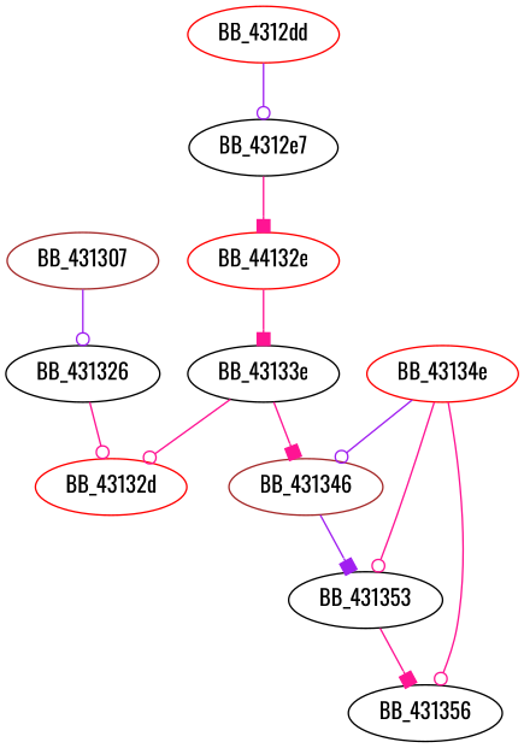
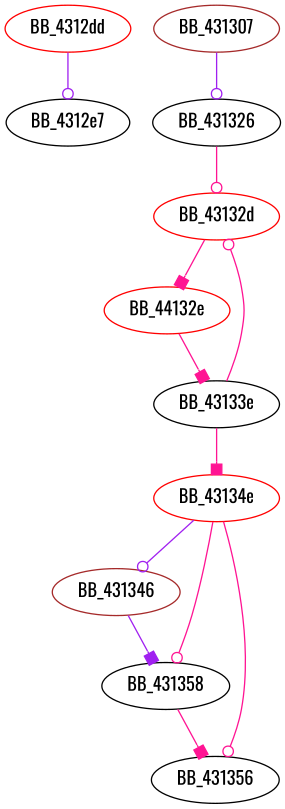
  digraph {
    fontname=Oswald
    node [color=black fontname=Oswald]
    edge [arrowhead=odot color=deeppink fontname=Oswald]
    BB_4312dd [color=red]
    BB_4312e7
    BB_431307 [color=brown]
    BB_431326
    BB_43132d [color=red]
    n6 [color=red label=BB_44132e]
    BB_43133e
    BB_431346 [color=brown]
-   BB_431353
+   BB_431353 [label=BB_431358]
    BB_431356
    BB_43134e [color=red]
    BB_4312dd -> BB_4312e7 [color=purple]
    BB_431307 -> BB_431326 [color=purple]
    BB_431326 -> BB_43132d
-   BB_4312e7 -> n6 [arrowhead=box]
+   BB_43132d -> n6 [arrowhead=box]
    n6 -> BB_43133e [arrowhead=box]
    BB_43133e -> BB_43132d
-   BB_43133e -> BB_431346 [arrowhead=box]
+   BB_43133e -> BB_43134e [arrowhead=box]
    BB_431346 -> BB_431353 [arrowhead=box color=purple]
    BB_431353 -> BB_431356 [arrowhead=box]
    BB_43134e -> BB_431346 [color=purple]
    BB_43134e -> BB_431353
    BB_43134e -> BB_431356
  }
